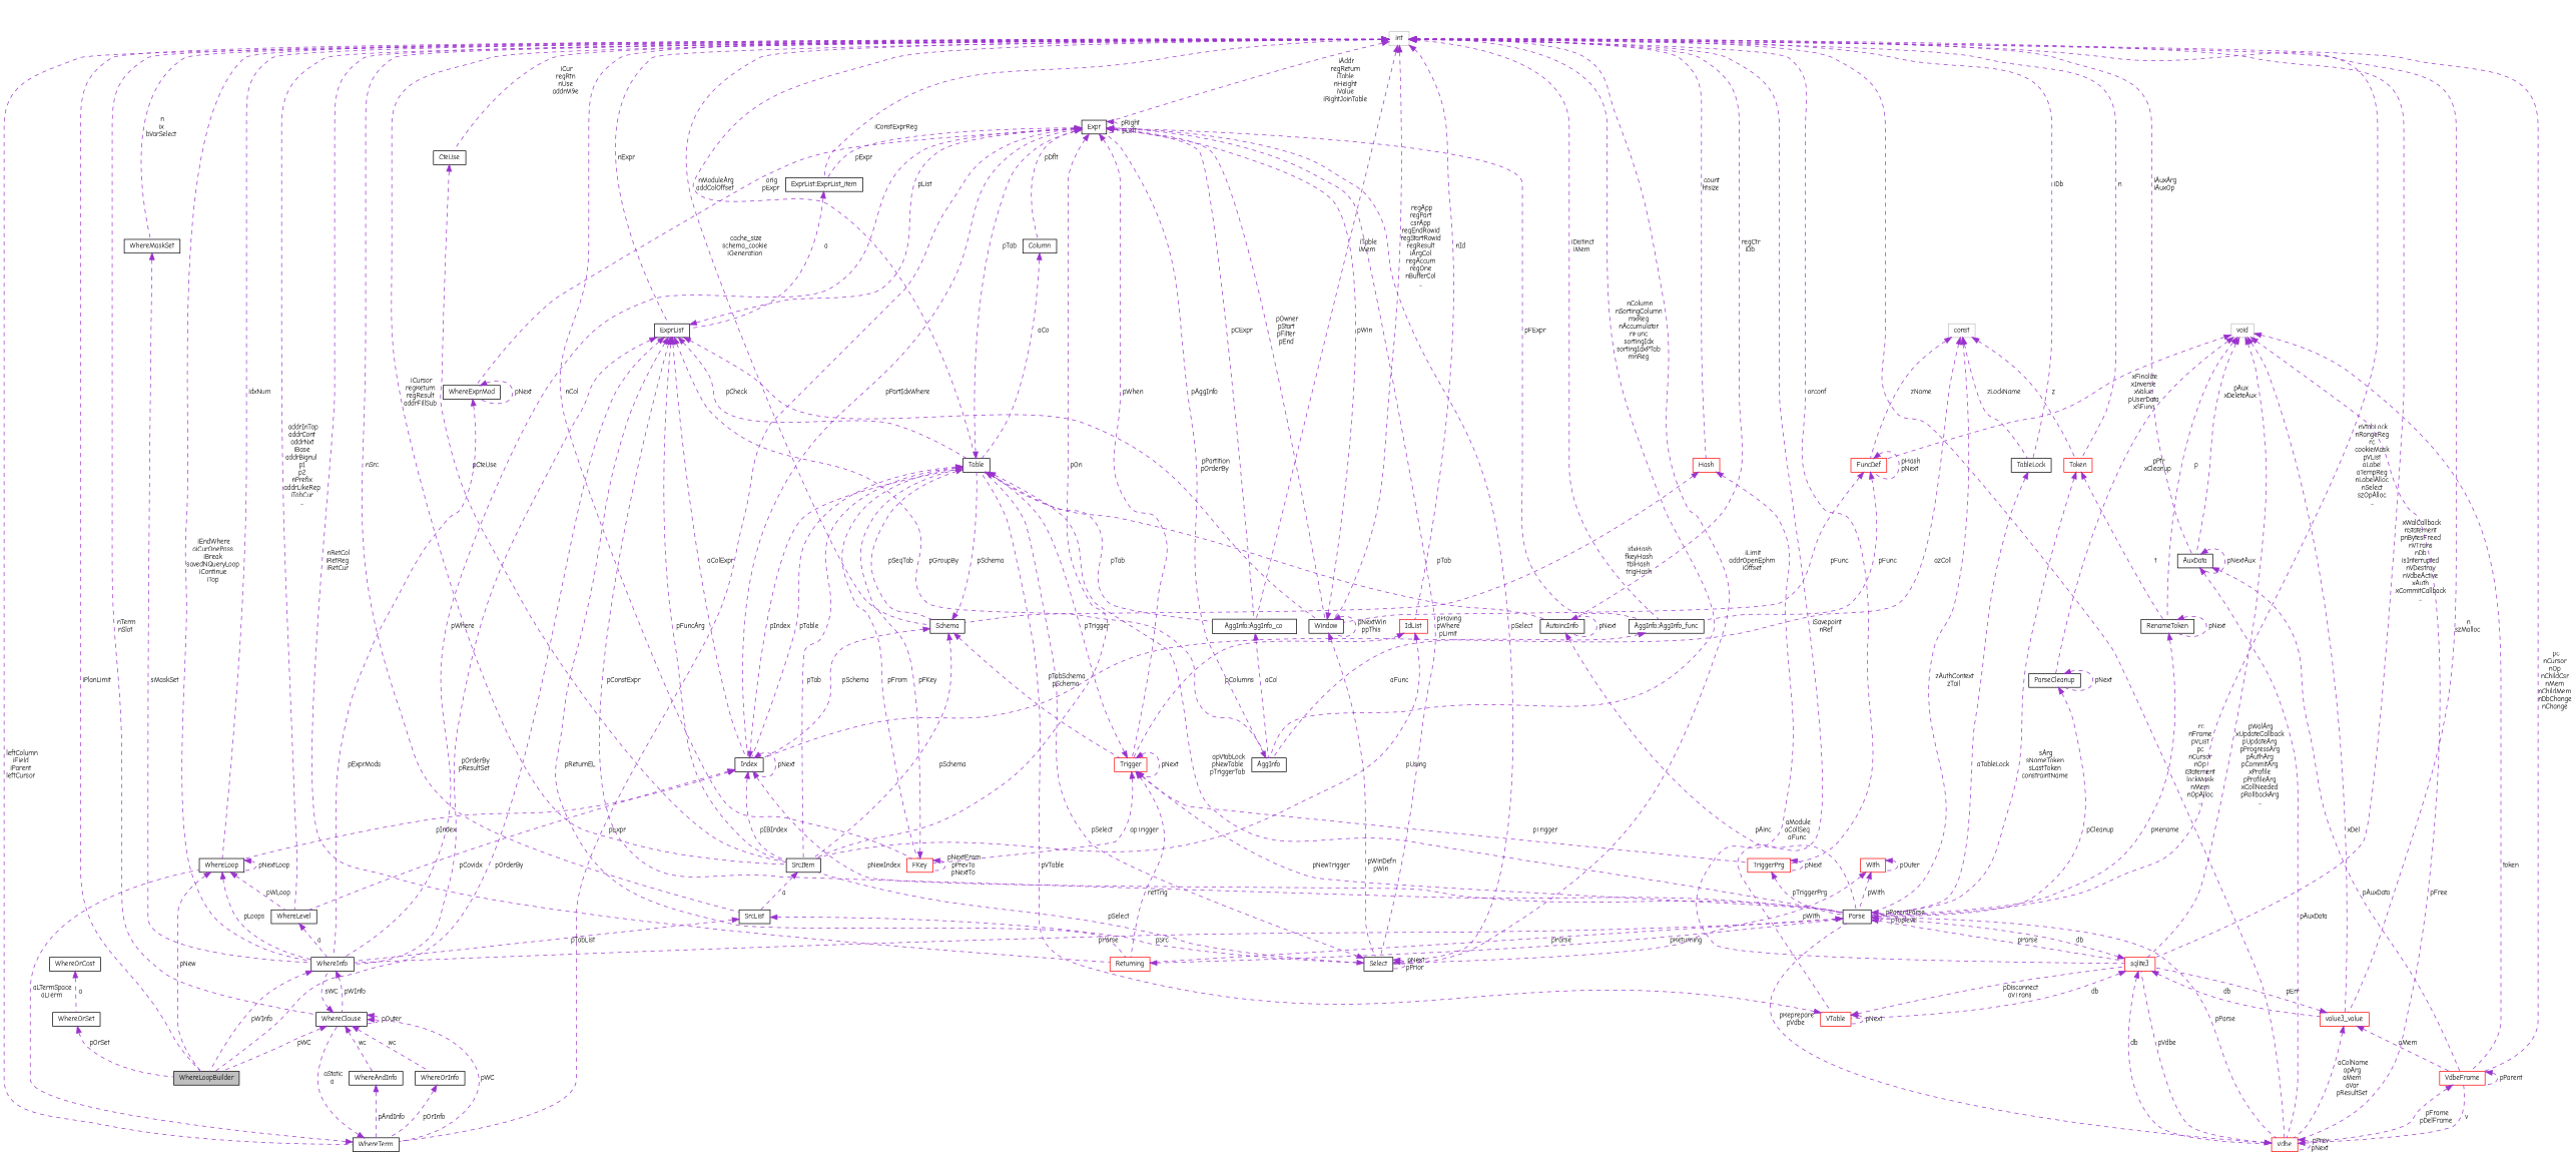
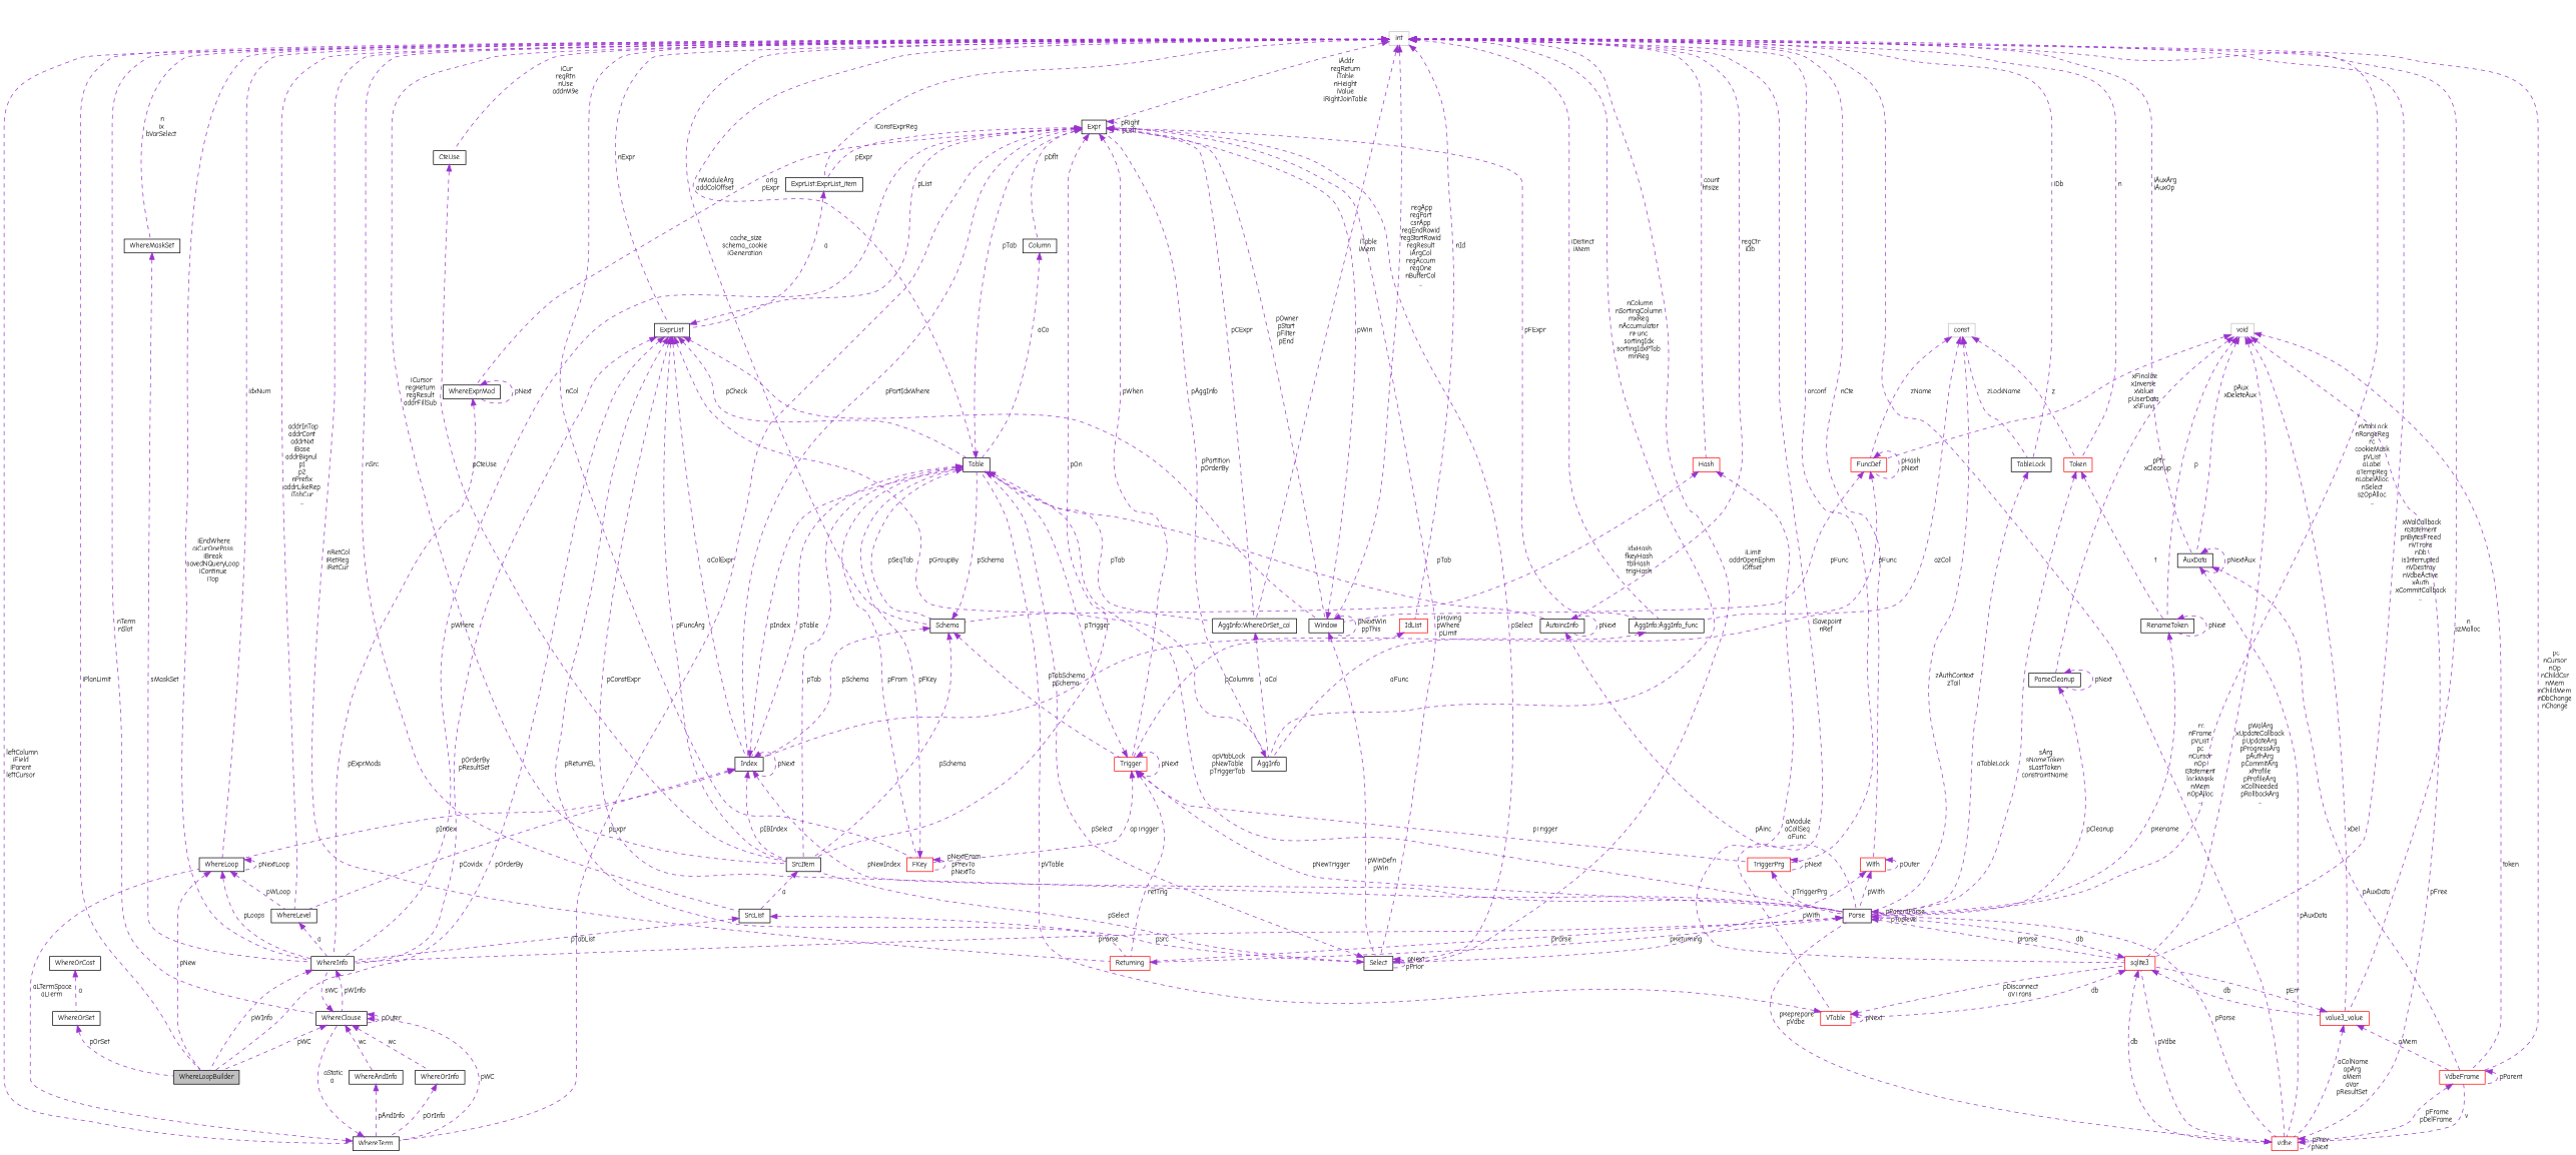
  digraph {
    fontname="Comic Neue"
    node [color=black fillcolor=white fontname="Comic Neue" fontsize=10 shape=record style=filled]
    edge [color=darkorchid3 dir=back fontname="Comic Neue" fontsize=10 labelfontname=Helvetica labelfontsize=10 style=dashed]
    n1 [fillcolor=grey75 fontcolor=black height=0.2 label=WhereLoopBuilder width=0.4]
    n2 [height=0.2 label=WhereOrSet width=0.4]
    n3 [height=0.2 label=WhereOrCost width=0.4]
    n4 [height=0.2 label=WhereLoop width=0.4]
    n5 [height=0.2 label=WhereInfo width=0.4]
    n6 [height=0.2 label=WhereLevel width=0.4]
    n7 [height=0.2 label=WhereClause width=0.4]
    n8 [height=0.2 label=WhereTerm width=0.4]
    n9 [height=0.2 label=WhereAndInfo width=0.4]
    n10 [height=0.2 label=WhereOrInfo width=0.4]
    n11 [height=0.2 label=Expr width=0.4]
-   n12 [height=0.2 label="AggInfo::AggInfo_col" width=0.4]
+   n12 [height=0.2 label="AggInfo::WhereOrSet_col" width=0.4]
    n13 [height=0.2 label=Column width=0.4]
    n14 [color=red height=0.2 label=Trigger width=0.4]
    n15 [height=0.2 label=Index width=0.4]
    n16 [height=0.2 label="ExprList::ExprList_item" width=0.4]
    n17 [height=0.2 label=Select width=0.4]
    n18 [height=0.2 label=SrcItem width=0.4]
    n19 [height=0.2 label=Window width=0.4]
    n20 [height=0.2 label="AggInfo::AggInfo_func" width=0.4]
    n21 [height=0.2 label=WhereExprMod width=0.4]
    n22 [height=0.2 label=AggInfo width=0.4]
    n23 [height=0.2 label=Table width=0.4]
    n24 [color=red height=0.2 label=FKey width=0.4]
    n25 [height=0.2 label=Parse width=0.4]
    n26 [color=red height=0.2 label=TriggerPrg width=0.4]
    n27 [color=red height=0.2 label=Returning width=0.4]
    n28 [height=0.2 label=ExprList width=0.4]
    n29 [height=0.2 label=SrcList width=0.4]
    n30 [color=grey75 height=0.2 label=int width=0.4]
    n31 [height=0.2 label=Schema width=0.4]
    n32 [color=red height=0.2 label=Hash width=0.4]
    n33 [color=red height=0.2 label=IdList width=0.4]
    n34 [color=red height=0.2 label=VTable width=0.4]
    n35 [color=red height=0.2 label=sqlite3 width=0.4]
    n36 [color=red height=0.2 label=Vdbe width=0.4]
    n37 [color=red height=0.2 label=value3_value width=0.4]
    n38 [color=red height=0.2 label=VdbeFrame width=0.4]
    n39 [height=0.2 label=AuxData width=0.4]
    n40 [height=0.2 label=TableLock width=0.4]
    n41 [color=red height=0.2 label=Token width=0.4]
    n42 [color=red height=0.2 label=With width=0.4]
    n43 [height=0.2 label=AutoincInfo width=0.4]
    n44 [height=0.2 label=CteUse width=0.4]
    n45 [height=0.2 label=WhereMaskSet width=0.4]
    n46 [height=0.2 label=RenameToken width=0.4]
    n47 [color=grey75 height=0.2 label=void width=0.4]
    n48 [height=0.2 label=ParseCleanup width=0.4]
    n49 [color=red height=0.2 label=FuncDef width=0.4]
    n50 [color=grey75 height=0.2 label=const width=0.4]
    n2 -> n1 [label=" pOrSet"]
    n3 -> n2 [label=" a"]
    n4 -> n1 [label=" pNew"]
    n4 -> n4 [label=" pNextLoop"]
    n4 -> n5 [label=" pLoops"]
    n4 -> n6 [label=" pWLoop"]
    n5 -> n1 [label=" pWInfo"]
    n5 -> n7 [label=" pWInfo"]
    n6 -> n5 [label=" a"]
    n7 -> n1 [label=" pWC"]
    n7 -> n5 [label=" sWC"]
    n7 -> n7 [label=" pOuter"]
    n7 -> n8 [label=" pWC"]
    n7 -> n9 [label=" wc"]
    n7 -> n10 [label=" wc"]
    n8 -> n4 [label=" aLTermSpace\naLTerm"]
    n8 -> n7 [label=" aStatic\na"]
    n9 -> n8 [label=" pAndInfo"]
    n10 -> n8 [label=" pOrInfo"]
    n11 -> n5 [label=" pWhere"]
    n11 -> n8 [label=" pExpr"]
    n11 -> n11 [label=" pRight\npLeft"]
    n11 -> n12 [label=" pCExpr"]
    n11 -> n13 [label=" pDflt"]
    n11 -> n14 [label=" pWhen"]
    n11 -> n15 [label=" pPartIdxWhere"]
    n11 -> n16 [label=" pExpr"]
    n11 -> n17 [label=" pHaving\npWhere\npLimit"]
    n11 -> n18 [label=" pOn"]
    n11 -> n19 [label=" pOwner\npStart\npFilter\npEnd"]
    n11 -> n20 [label=" pFExpr"]
    n11 -> n21 [label=" orig\npExpr"]
    n12 -> n22 [label=" aCol"]
    n13 -> n23 [label=" aCol"]
    n14 -> n14 [label=" pNext"]
    n14 -> n23 [label=" pTrigger"]
    n14 -> n24 [label=" apTrigger"]
    n14 -> n25 [label=" pNewTrigger"]
    n14 -> n26 [label=" pTrigger"]
    n14 -> n27 [label=" retTrig"]
    n15 -> n4 [label=" pIndex"]
    n15 -> n6 [label=" pCovidx"]
    n15 -> n15 [label=" pNext"]
    n15 -> n18 [label=" pIBIndex"]
    n15 -> n23 [label=" pIndex"]
    n15 -> n25 [label=" pNewIndex"]
    n16 -> n28 [label=" a"]
    n17 -> n11 [label=" pSelect"]
    n17 -> n17 [label=" pNext\npPrior"]
    n17 -> n18 [label=" pSelect"]
    n17 -> n23 [label=" pSelect"]
    n18 -> n29 [label=" a"]
    n19 -> n11 [label=" pWin"]
    n19 -> n17 [label=" pWinDefn\npWin"]
    n19 -> n19 [label=" pNextWin\nppThis"]
    n20 -> n22 [label=" aFunc"]
    n21 -> n5 [label=" pExprMods"]
    n21 -> n21 [label=" pNext"]
    n22 -> n11 [label=" pAggInfo"]
    n23 -> n11 [label=" pTab"]
    n23 -> n12 [label=" pTab"]
    n23 -> n15 [label=" pTable"]
    n23 -> n18 [label=" pTab"]
    n23 -> n24 [label=" pFrom"]
    n23 -> n25 [label=" apVtabLock\npNewTable\npTriggerTab"]
    n23 -> n31 [label=" pSeqTab"]
    n23 -> n43 [label=" pTab"]
    n24 -> n23 [label=" pFKey"]
    n24 -> n24 [label=" pNextFrom\npPrevTo\npNextTo"]
    n25 -> n5 [label=" pParse"]
    n25 -> n25 [label=" pParentParse\npToplevel"]
    n25 -> n27 [label=" pParse"]
    n25 -> n35 [label=" pParse"]
    n25 -> n36 [label=" pParse"]
    n26 -> n25 [label=" pTriggerPrg"]
    n26 -> n26 [label=" pNext"]
    n27 -> n25 [label=" pReturning"]
    n28 -> n1 [label=" pOrderBy"]
    n28 -> n5 [label=" pOrderBy\npResultSet"]
    n28 -> n11 [label=" pList"]
    n28 -> n15 [label=" aColExpr"]
    n28 -> n18 [label=" pFuncArg"]
    n28 -> n19 [label=" pPartition\npOrderBy"]
    n28 -> n22 [label=" pGroupBy"]
    n28 -> n23 [label=" pCheck"]
    n28 -> n25 [label=" pConstExpr"]
    n28 -> n27 [label=" pReturnEL"]
    n29 -> n5 [label=" pTabList"]
    n29 -> n17 [label=" pSrc"]
    n30 -> n1 [label=" iPlanLimit"]
    n30 -> n4 [label=" idxNum"]
    n30 -> n5 [label=" iEndWhere\naiCurOnePass\niBreak\nsavedNQueryLoop\niContinue\niTop"]
    n30 -> n6 [label=" addrInTop\naddrCont\naddrNxt\niBase\naddrBignull\np1\np2\nnPrefix\naddrLikeRep\niTabCur\n..."]
    n30 -> n7 [label=" nTerm\nnSlot"]
    n30 -> n8 [label=" leftColumn\niField\niParent\nleftCursor"]
    n30 -> n11 [label=" iAddr\nregReturn\niTable\nnHeight\niValue\niRightJoinTable"]
    n30 -> n12 [label=" iTable\niMem"]
    n30 -> n16 [label=" iConstExprReg"]
    n30 -> n17 [label=" iLimit\naddrOpenEphm\niOffset"]
    n30 -> n18 [label=" iCursor\nregReturn\nregResult\naddrFillSub"]
    n30 -> n19 [label=" regApp\nregPart\ncsrApp\nregEndRowid\nregStartRowid\nregResult\niArgCol\nregAccum\nregOne\nnBufferCol\n..."]
    n30 -> n20 [label=" iDistinct\niMem"]
    n30 -> n22 [label=" nColumn\nnSortingColumn\nmxReg\nnAccumulator\nnFunc\nsortingIdx\nsortingIdxPTab\nmnReg"]
    n30 -> n23 [label=" nModuleArg\naddColOffset"]
    n30 -> n24 [label=" nCol"]
    n30 -> n25 [label=" nVtabLock\nnRangeReg\nrc\ncookieMask\npVList\naLabel\naTempReg\nnLabelAlloc\nnSelect\nszOpAlloc\n..."]
    n30 -> n26 [label=" orconf"]
    n30 -> n27 [label=" nRetCol\niRetReg\niRetCur"]
    n30 -> n28 [label=" nExpr"]
    n30 -> n29 [label=" nSrc"]
    n30 -> n31 [label=" cache_size\nschema_cookie\niGeneration"]
    n30 -> n32 [label=" count\nhtsize"]
    n30 -> n33 [label=" nId"]
    n30 -> n34 [label=" iSavepoint\nnRef"]
    n30 -> n35 [label=" xWalCallback\nnStatement\npnBytesFreed\nnVTrans\nnDb\nisInterrupted\nnVDestroy\nnVdbeActive\nxAuth\nxCommitCallback\n..."]
    n30 -> n36 [label=" rc\nnFrame\npVList\npc\nnCursor\nnOp\niStatement\nlockMask\nnMem\nnOpAlloc\n..."]
    n30 -> n37 [label=" n\nszMalloc"]
    n30 -> n38 [label=" pc\nnCursor\nnOp\nnChildCsr\nnMem\nnChildMem\nnDbChange\nnChange"]
    n30 -> n39 [label=" iAuxArg\niAuxOp"]
    n30 -> n40 [label=" iDb"]
    n30 -> n41 [label=" n"]
+   n30 -> n42 [label=" nCte"]
    n30 -> n43 [label=" regCtr\niDb"]
    n30 -> n44 [label=" iCur\nregRtn\nnUse\naddrM9e"]
    n30 -> n45 [label=" n\nix\nbVarSelect"]
    n31 -> n14 [label=" pTabSchema\npSchema"]
    n31 -> n15 [label=" pSchema"]
    n31 -> n18 [label=" pSchema"]
    n31 -> n23 [label=" pSchema"]
    n32 -> n31 [label=" idxHash\nfkeyHash\ntblHash\ntrigHash"]
    n32 -> n35 [label=" aModule\naCollSeq\naFunc"]
    n33 -> n14 [label=" pColumns"]
-   n33 -> n18 [label=" pUsing"]
    n34 -> n23 [label=" pVTable"]
    n34 -> n34 [label=" pNext"]
    n34 -> n35 [label=" pDisconnect\naVTrans"]
    n35 -> n25 [label=" db"]
    n35 -> n34 [label=" db"]
    n35 -> n36 [label=" db"]
    n35 -> n37 [label=" db"]
    n36 -> n25 [label=" pReprepare\npVdbe"]
    n36 -> n35 [label=" pVdbe"]
    n36 -> n36 [label=" pPrev\npNext"]
    n36 -> n38 [label=" v"]
    n37 -> n35 [label=" pErr"]
    n37 -> n36 [label=" aColName\napArg\naMem\naVar\npResultSet"]
    n37 -> n38 [label=" aMem"]
    n38 -> n36 [label=" pFrame\npDelFrame"]
    n38 -> n38 [label=" pParent"]
    n39 -> n36 [label=" pAuxData"]
    n39 -> n38 [label=" pAuxData"]
    n39 -> n39 [label=" pNextAux"]
    n40 -> n25 [label=" aTableLock"]
    n41 -> n25 [label=" sArg\nsNameToken\nsLastToken\nconstraintName"]
    n41 -> n46 [label=" t"]
    n42 -> n17 [label=" pWith"]
    n42 -> n25 [label=" pWith"]
    n42 -> n42 [label=" pOuter"]
    n43 -> n25 [label=" pAinc"]
    n43 -> n43 [label=" pNext"]
    n44 -> n18 [label=" pCteUse"]
    n45 -> n5 [label=" sMaskSet"]
    n46 -> n25 [label=" pRename"]
    n46 -> n46 [label=" pNext"]
    n47 -> n35 [label=" pWalArg\nxUpdateCallback\npUpdateArg\npProgressArg\npAuthArg\npCommitArg\nxProfile\npProfileArg\nxCollNeeded\npRollbackArg\n..."]
    n47 -> n36 [label=" pFree"]
    n47 -> n37 [label=" xDel"]
    n47 -> n38 [label=" token"]
    n47 -> n39 [label=" pAux\nxDeleteAux"]
    n47 -> n46 [label=" p"]
    n47 -> n48 [label=" pPtr\nxCleanup"]
    n47 -> n49 [label=" xFinalize\nxInverse\nxValue\npUserData\nxSFunc"]
    n48 -> n25 [label=" pCleanup"]
    n48 -> n48 [label=" pNext"]
    n49 -> n19 [label=" pFunc"]
    n49 -> n20 [label=" pFunc"]
    n49 -> n49 [label=" pHash\npNext"]
    n50 -> n15 [label=" azColl"]
    n50 -> n25 [label=" zAuthContext\nzTail"]
    n50 -> n40 [label=" zLockName"]
    n50 -> n41 [label=" z"]
    n50 -> n49 [label=" zName"]
  }
